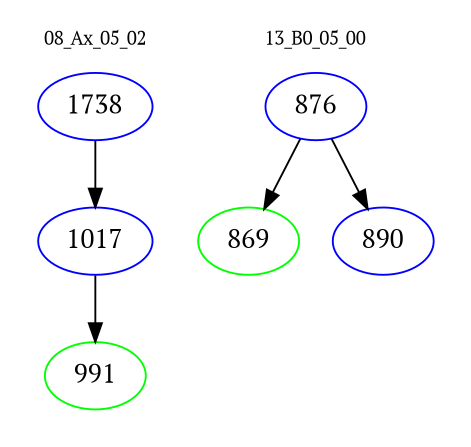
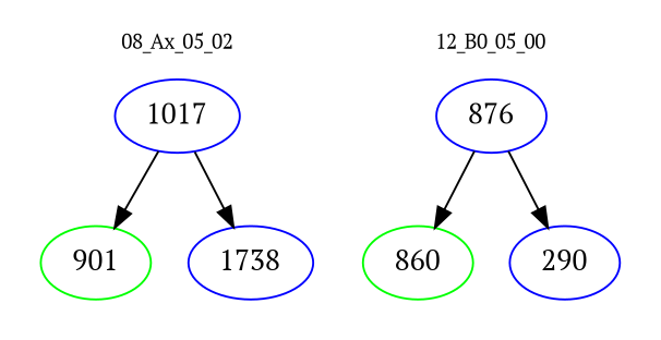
  digraph {
    fontname="PT Serif"
    node [color=blue fontname="PT Serif"]
    edge [color=black fontname="PT Serif"]
    n1 [label=1017]
-   n2 [color=green label=991]
+   n2 [color=green label=901]
    n3 [label=1738]
    n4 [label=876]
-   n5 [color=green label=869]
-   n6 [label=890]
+   n5 [color=green label=860]
+   n6 [label=290]
    subgraph cluster_1 {
      color=white
      fontsize=10
      label="08_Ax_05_02"
      n1
      n2
      n3
    }
    subgraph cluster_2 {
      color=white
      fontsize=10
-     label="13_B0_05_00"
+     label="12_B0_05_00"
      n4
      n5
      n6
    }
    n1 -> n2
-   n3 -> n1
+   n1 -> n3
    n4 -> n5
    n4 -> n6
  }
